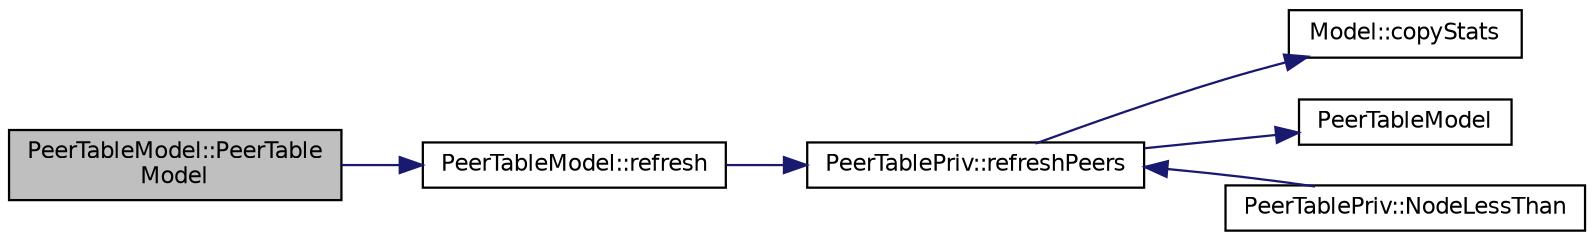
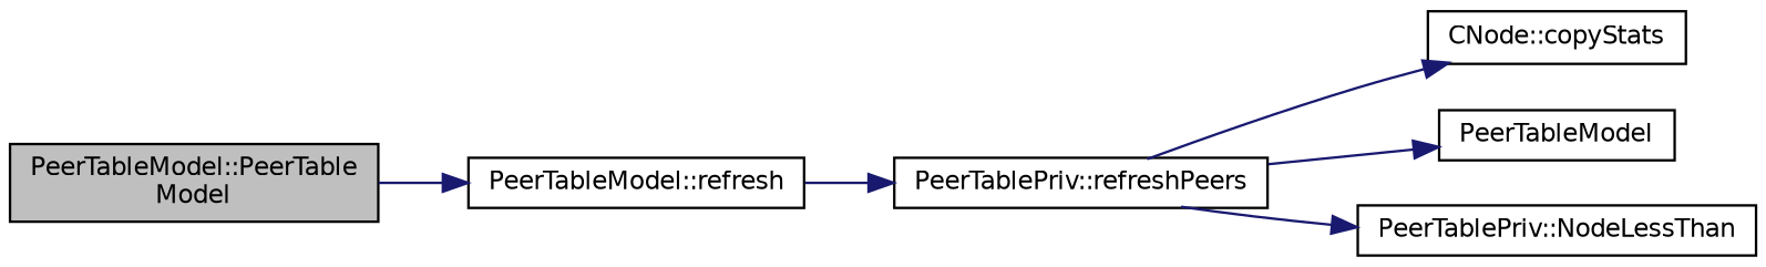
  digraph {
    rankdir=LR
    node [color=black fillcolor=white fontname=Helvetica fontsize=10 shape=record style=filled]
    edge [color=midnightblue fontname=Helvetica fontsize=10 labelfontname=Helvetica labelfontsize=10 style=solid]
    n1 [fillcolor=grey75 fontcolor=black height=0.2 label="PeerTableModel::PeerTable\lModel" width=0.4]
    n2 [height=0.2 label="PeerTableModel::refresh" width=0.4]
    n3 [height=0.2 label="PeerTablePriv::refreshPeers" width=0.4]
-   n4 [height=0.2 label="Model::copyStats" width=0.4]
+   n4 [height=0.2 label="CNode::copyStats" width=0.4]
    n5 [height=0.2 label=PeerTableModel width=0.4]
    n6 [height=0.2 label="PeerTablePriv::NodeLessThan" width=0.4]
    n1 -> n2
    n2 -> n3
    n3 -> n4
    n3 -> n5
-   n6 -> n3
+   n3 -> n6
  }
